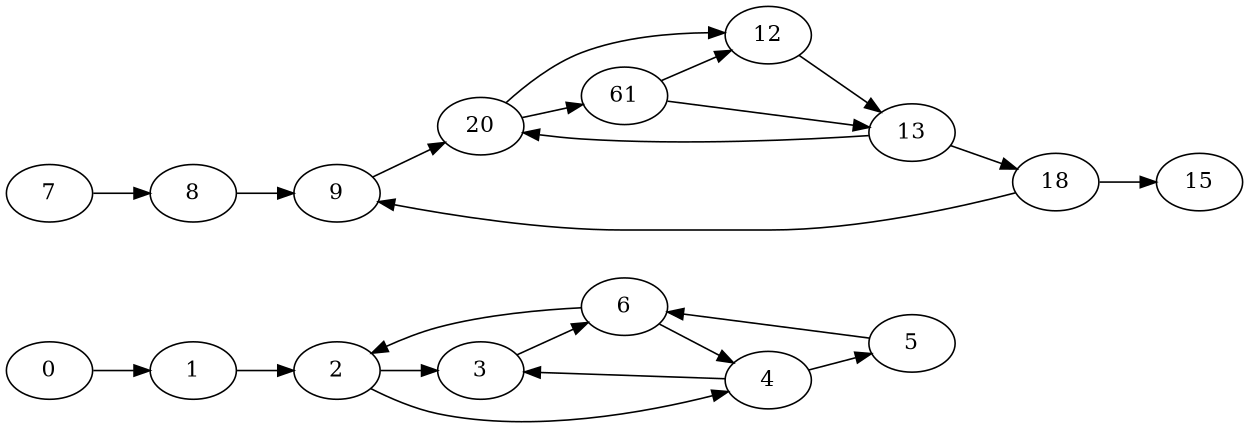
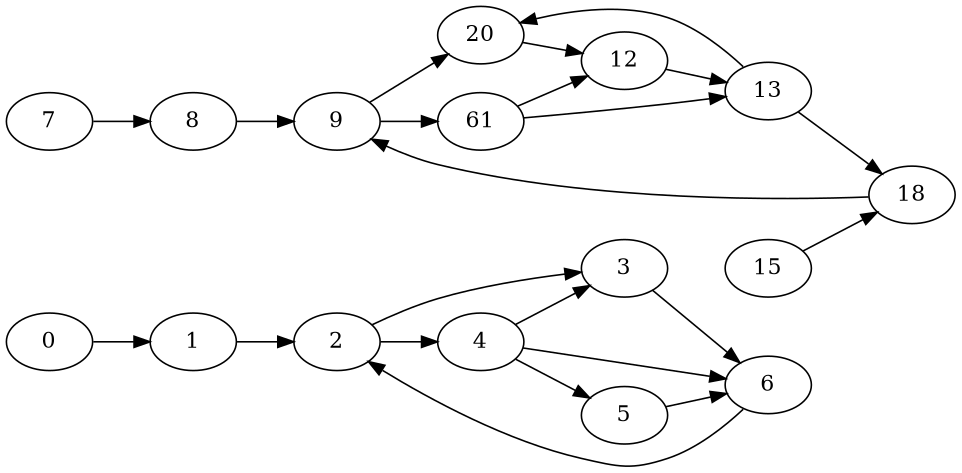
  digraph {
    rankdir=LR
    0
    1
    2
    3
    4
    6
    5
    7
    8
    9
    n11 [label=20]
    n12 [label=61]
    12
    13
    n15 [label=18]
    15
    0 -> 1
    1 -> 2
    2 -> 3
    2 -> 4
    3 -> 6
    4 -> 3
-   6 -> 4
+   4 -> 6
    4 -> 5
    6 -> 2
    5 -> 6
    7 -> 8
    8 -> 9
    9 -> n11
-   n11 -> n12
+   9 -> n12
    n11 -> 12
    n12 -> 12
    n12 -> 13
    12 -> 13
    13 -> n11
    13 -> n15
    n15 -> 9
-   n15 -> 15
+   15 -> n15
  }
